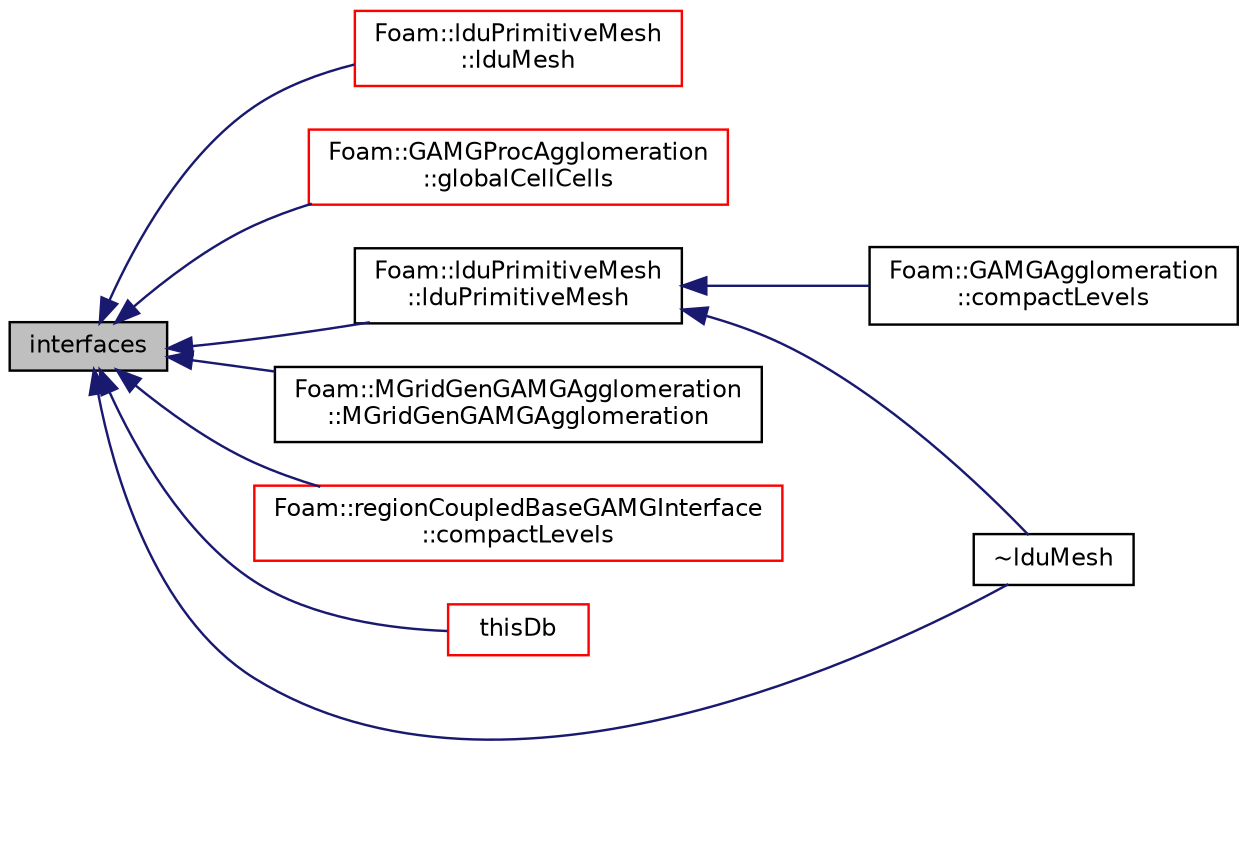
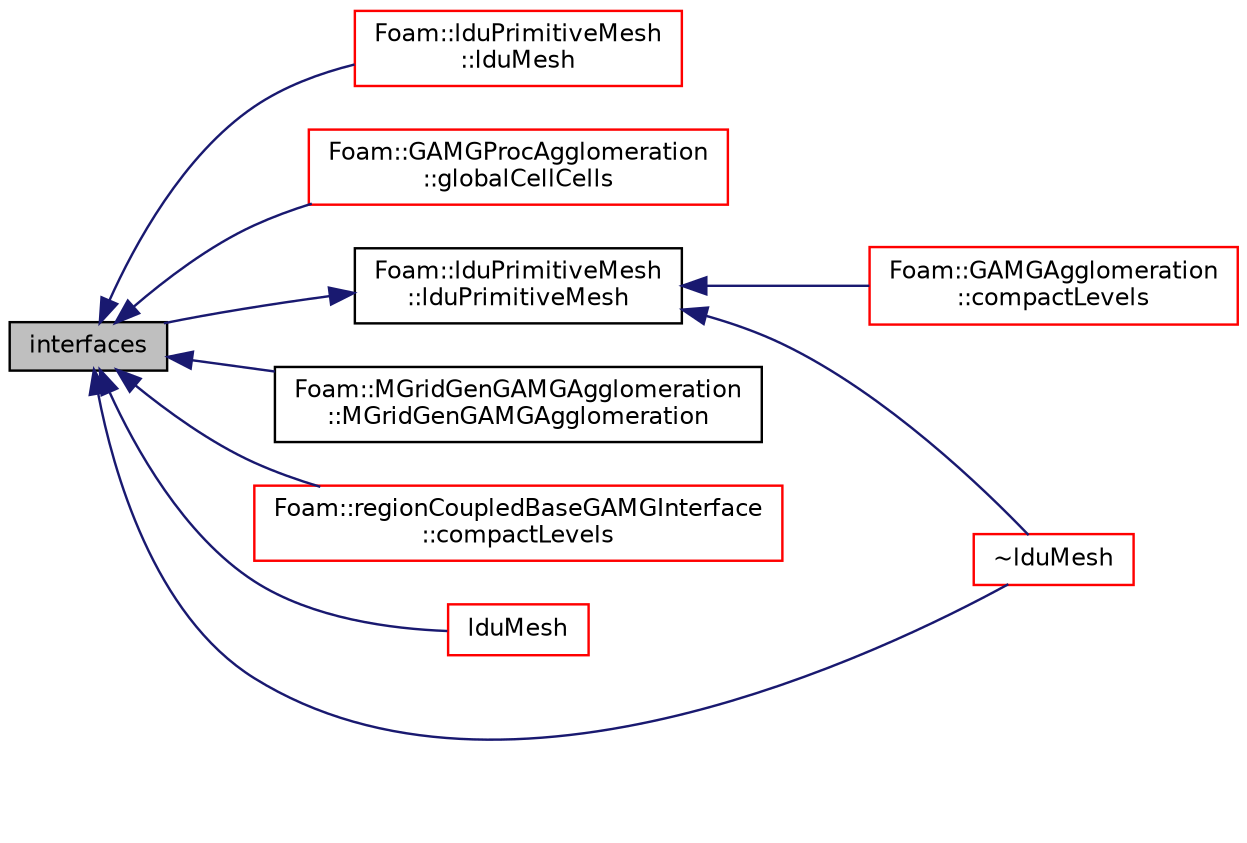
  digraph {
    rankdir=LR
    node [color=black fontname=Helvetica fontsize=10 shape=record]
    edge [color=midnightblue dir=back fontname=Helvetica fontsize=10 labelfontname=Helvetica labelfontsize=10 style=solid]
    n1 [fillcolor=grey75 fontcolor=black height=0.2 label=interfaces style=filled width=0.4]
    n2 [color=red height=0.2 label="Foam::lduPrimitiveMesh\l::lduMesh" width=0.4]
    n3 [color=red height=0.2 label="Foam::GAMGProcAgglomeration\l::globalCellCells" width=0.4]
    n4 [height=0.2 label="Foam::lduPrimitiveMesh\l::lduPrimitiveMesh" width=0.4]
    n5 [height=0.2 label="Foam::MGridGenGAMGAgglomeration\l::MGridGenGAMGAgglomeration" width=0.4]
    n6 [color=red height=0.2 label="Foam::regionCoupledBaseGAMGInterface\l::compactLevels" width=0.4]
-   n7 [color=red height=0.2 label=thisDb width=0.4]
-   n8 [height=0.2 label="~lduMesh" width=0.4]
-   n9 [height=0.2 label="Foam::GAMGAgglomeration\l::compactLevels" width=0.4]
+   n7 [color=red height=0.2 label=lduMesh width=0.4]
+   n8 [color=red height=0.2 label="~lduMesh" width=0.4]
+   n9 [color=red height=0.2 label="Foam::GAMGAgglomeration\l::compactLevels" width=0.4]
    n1 -> n2
    n1 -> n3
-   n1 -> n4
+   n4 -> n1
    n1 -> n5
    n1 -> n6
    n1 -> n7
    n1 -> n8
    n4 -> n8
    n4 -> n9
  }
